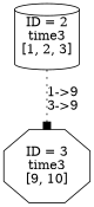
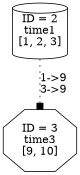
  digraph {
    n1 [label="ID = 3\ntime3\n[9, 10]" shape=octagon]
-   n2 [label="ID = 2\ntime3\n[1, 2, 3]" shape=cylinder]
+   n2 [label="ID = 2\ntime1\n[1, 2, 3]" shape=cylinder]
    n2 -> n1 [label="1->9\n3->9\n" style=dotted arrowhead=box]
  }
